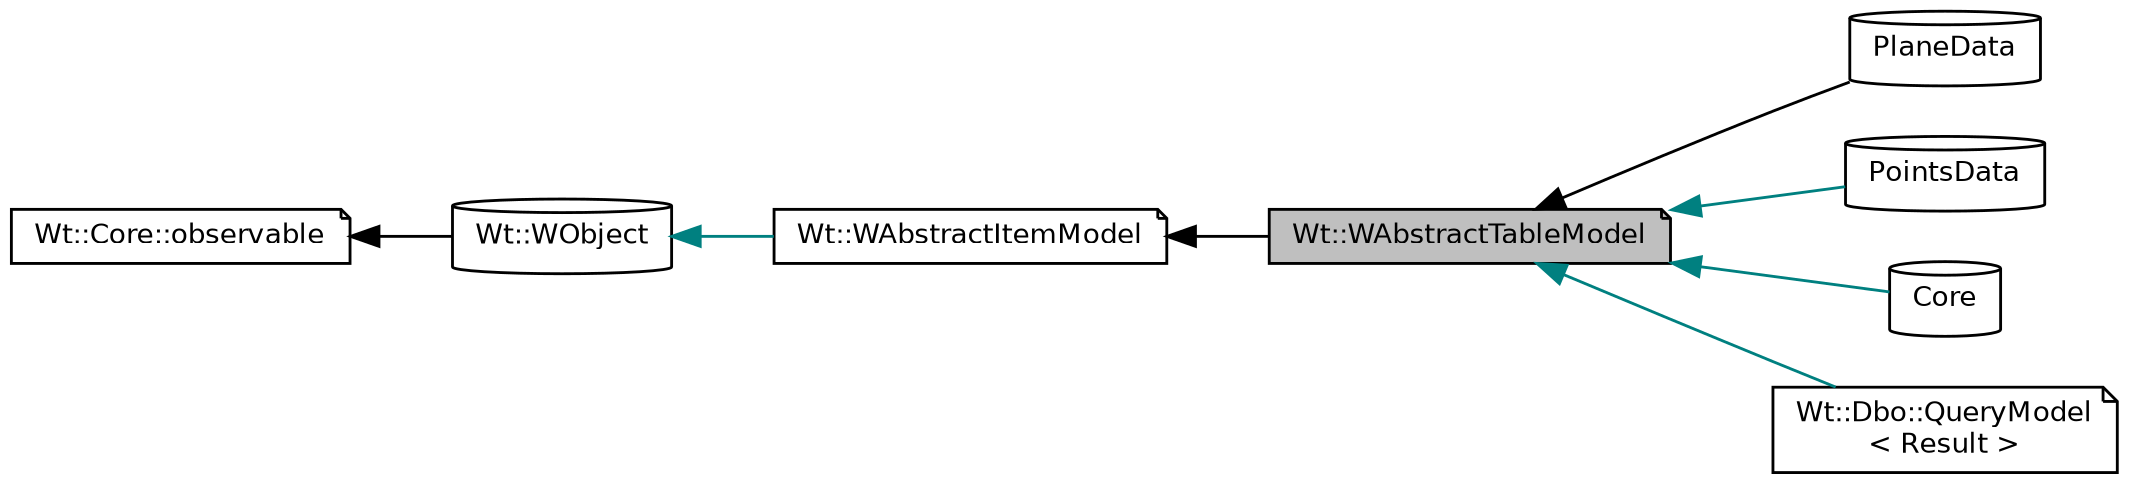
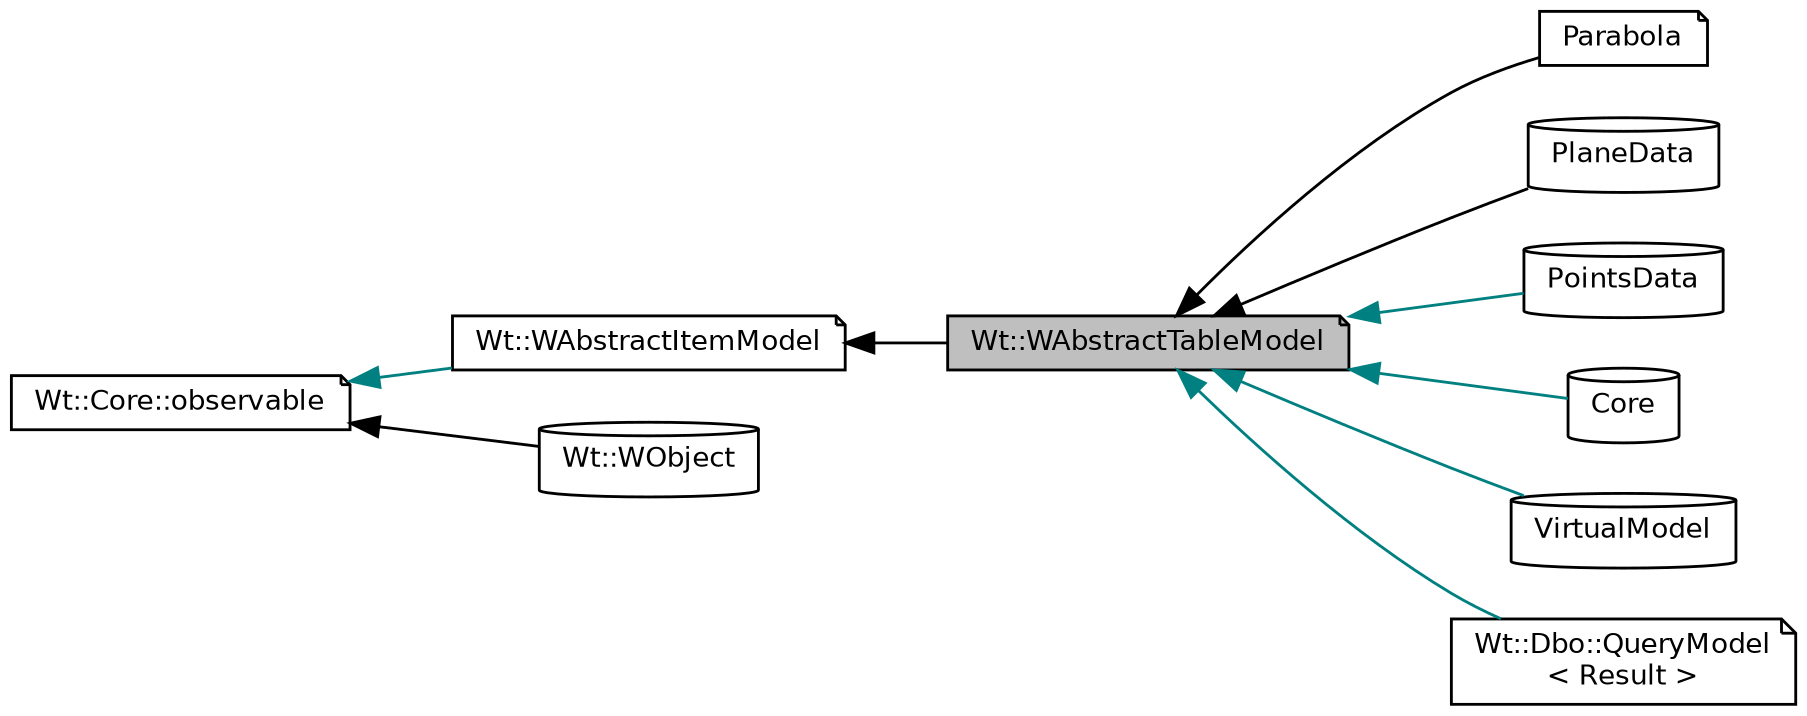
  digraph {
    rankdir=LR
    node [color=black fillcolor=white fontname=Helvetica fontsize=10 shape=note style=filled]
    edge [color=teal dir=back fontname=Helvetica fontsize=10 labelfontname=Helvetica labelfontsize=10 style=solid]
    n1 [fillcolor=grey75 fontcolor=black height=0.2 label="Wt::WAbstractTableModel" width=0.4]
+   n2 [height=0.2 label=Parabola width=0.4]
    n3 [height=0.2 label=PlaneData shape=cylinder width=0.4]
    n4 [height=0.2 label=PointsData shape=cylinder width=0.4]
    n5 [height=0.2 label=Core shape=cylinder width=0.4]
+   n6 [height=0.2 label=VirtualModel shape=cylinder width=0.4]
    n7 [height=0.2 label="Wt::Dbo::QueryModel\l\< Result \>" width=0.4]
    n8 [height=0.2 label="Wt::WAbstractItemModel" width=0.4]
    n9 [height=0.2 label="Wt::WObject" shape=cylinder width=0.4]
    n10 [height=0.2 label="Wt::Core::observable" width=0.4]
+   n1 -> n2 [color=black]
    n1 -> n3 [color=black]
    n1 -> n4
    n1 -> n5
+   n1 -> n6
    n1 -> n7
    n8 -> n1 [color=black]
-   n9 -> n8
+   n10 -> n8
    n10 -> n9 [color=black]
  }
